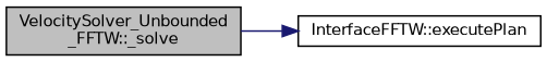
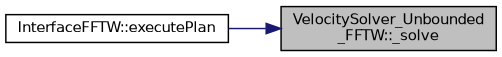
  digraph {
    rankdir=LR
    fontname="DejaVu Sans"
    node [color=black fontname="DejaVu Sans" fontsize=10 shape=record style=filled]
    n1 [fillcolor=grey75 fontcolor=black height=0.2 label="VelocitySolver_Unbounded\l_FFTW::_solve" width=0.4]
    n2 [fillcolor=white height=0.2 label="InterfaceFFTW::executePlan" width=0.4]
-   n1 -> n2 [color=midnightblue fontname="DejaVu Sans" fontsize=10 labelfontname=Helvetica labelfontsize=10 style=solid]
+   n2 -> n1 [color=midnightblue fontname="DejaVu Sans" fontsize=10 labelfontname=Helvetica labelfontsize=10 style=solid]
  }
